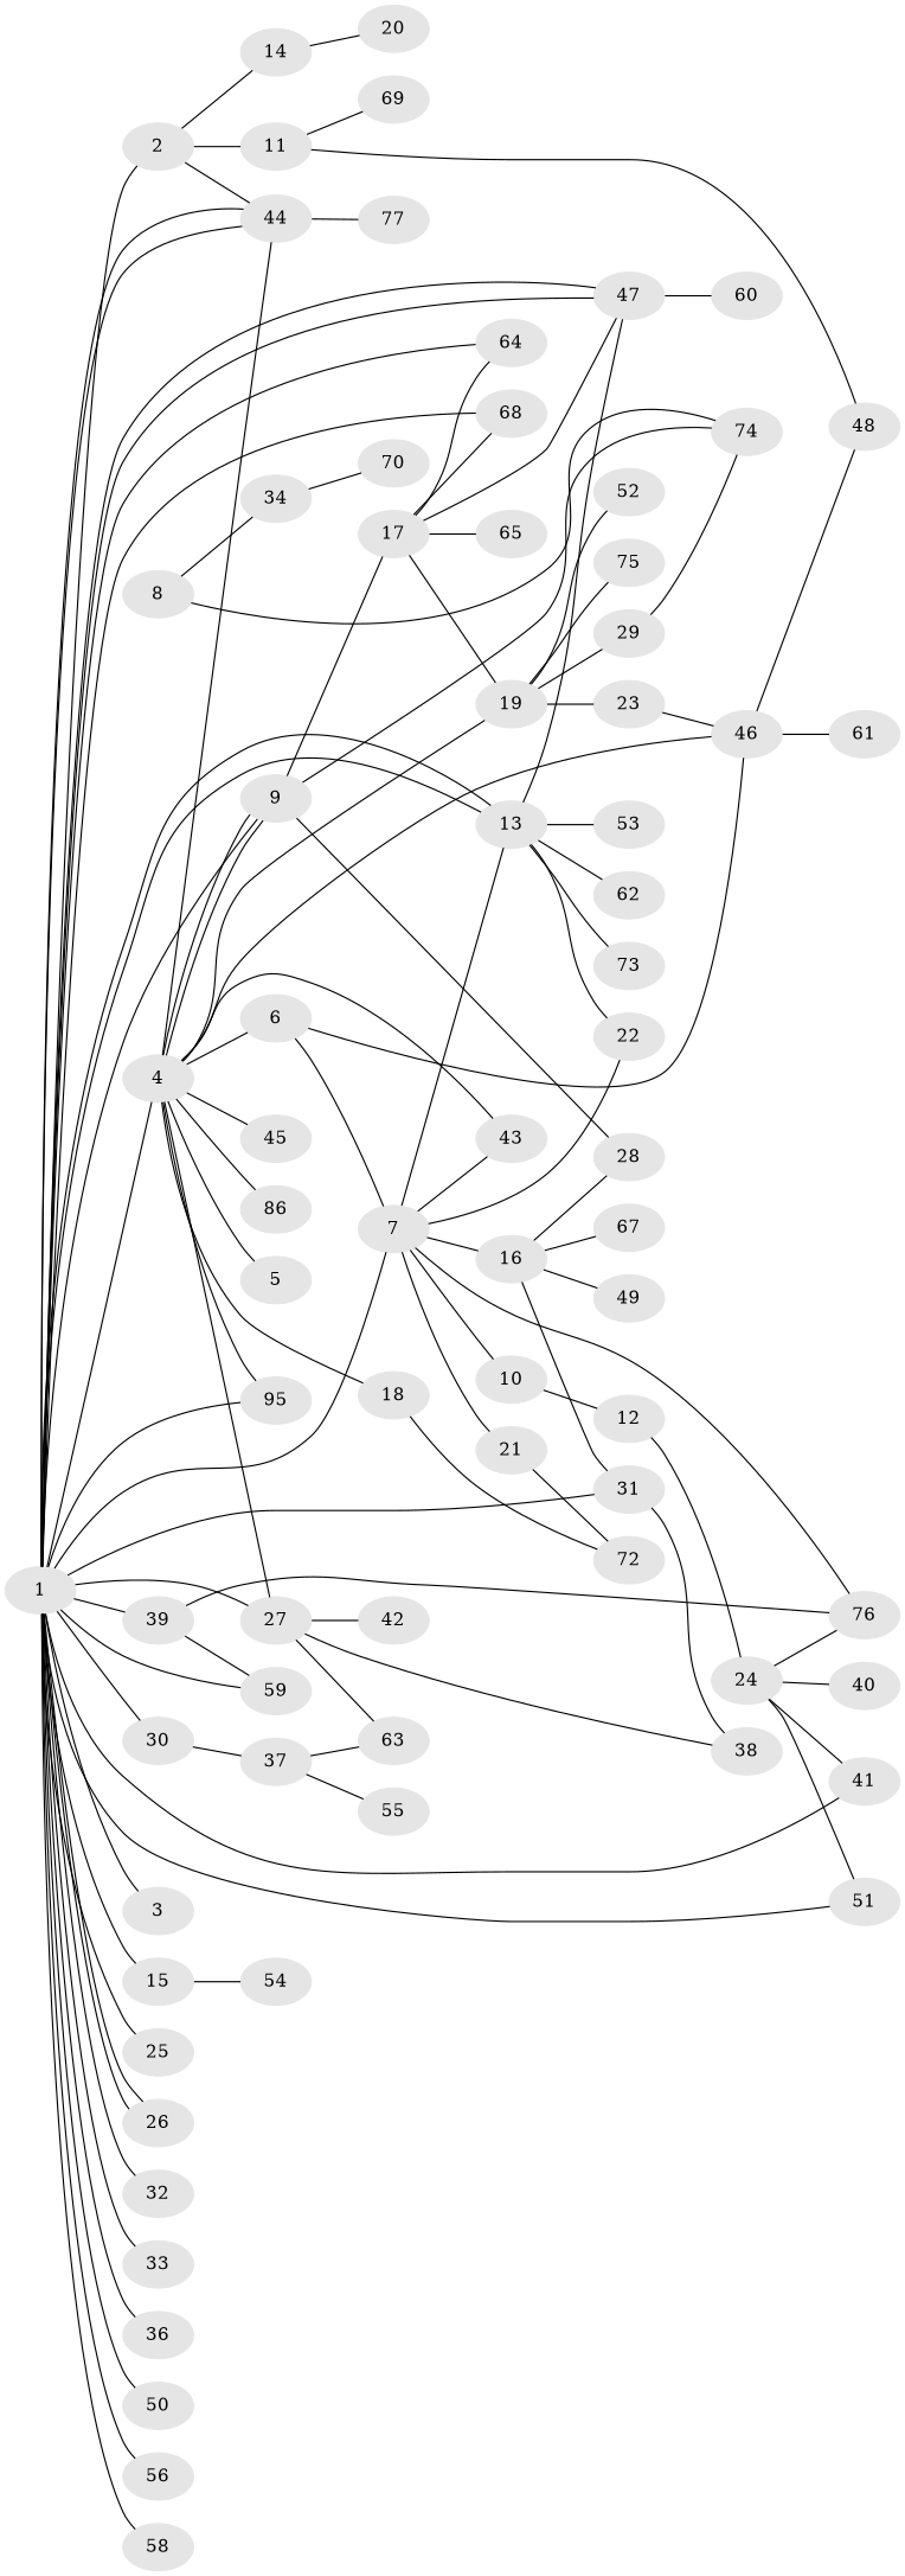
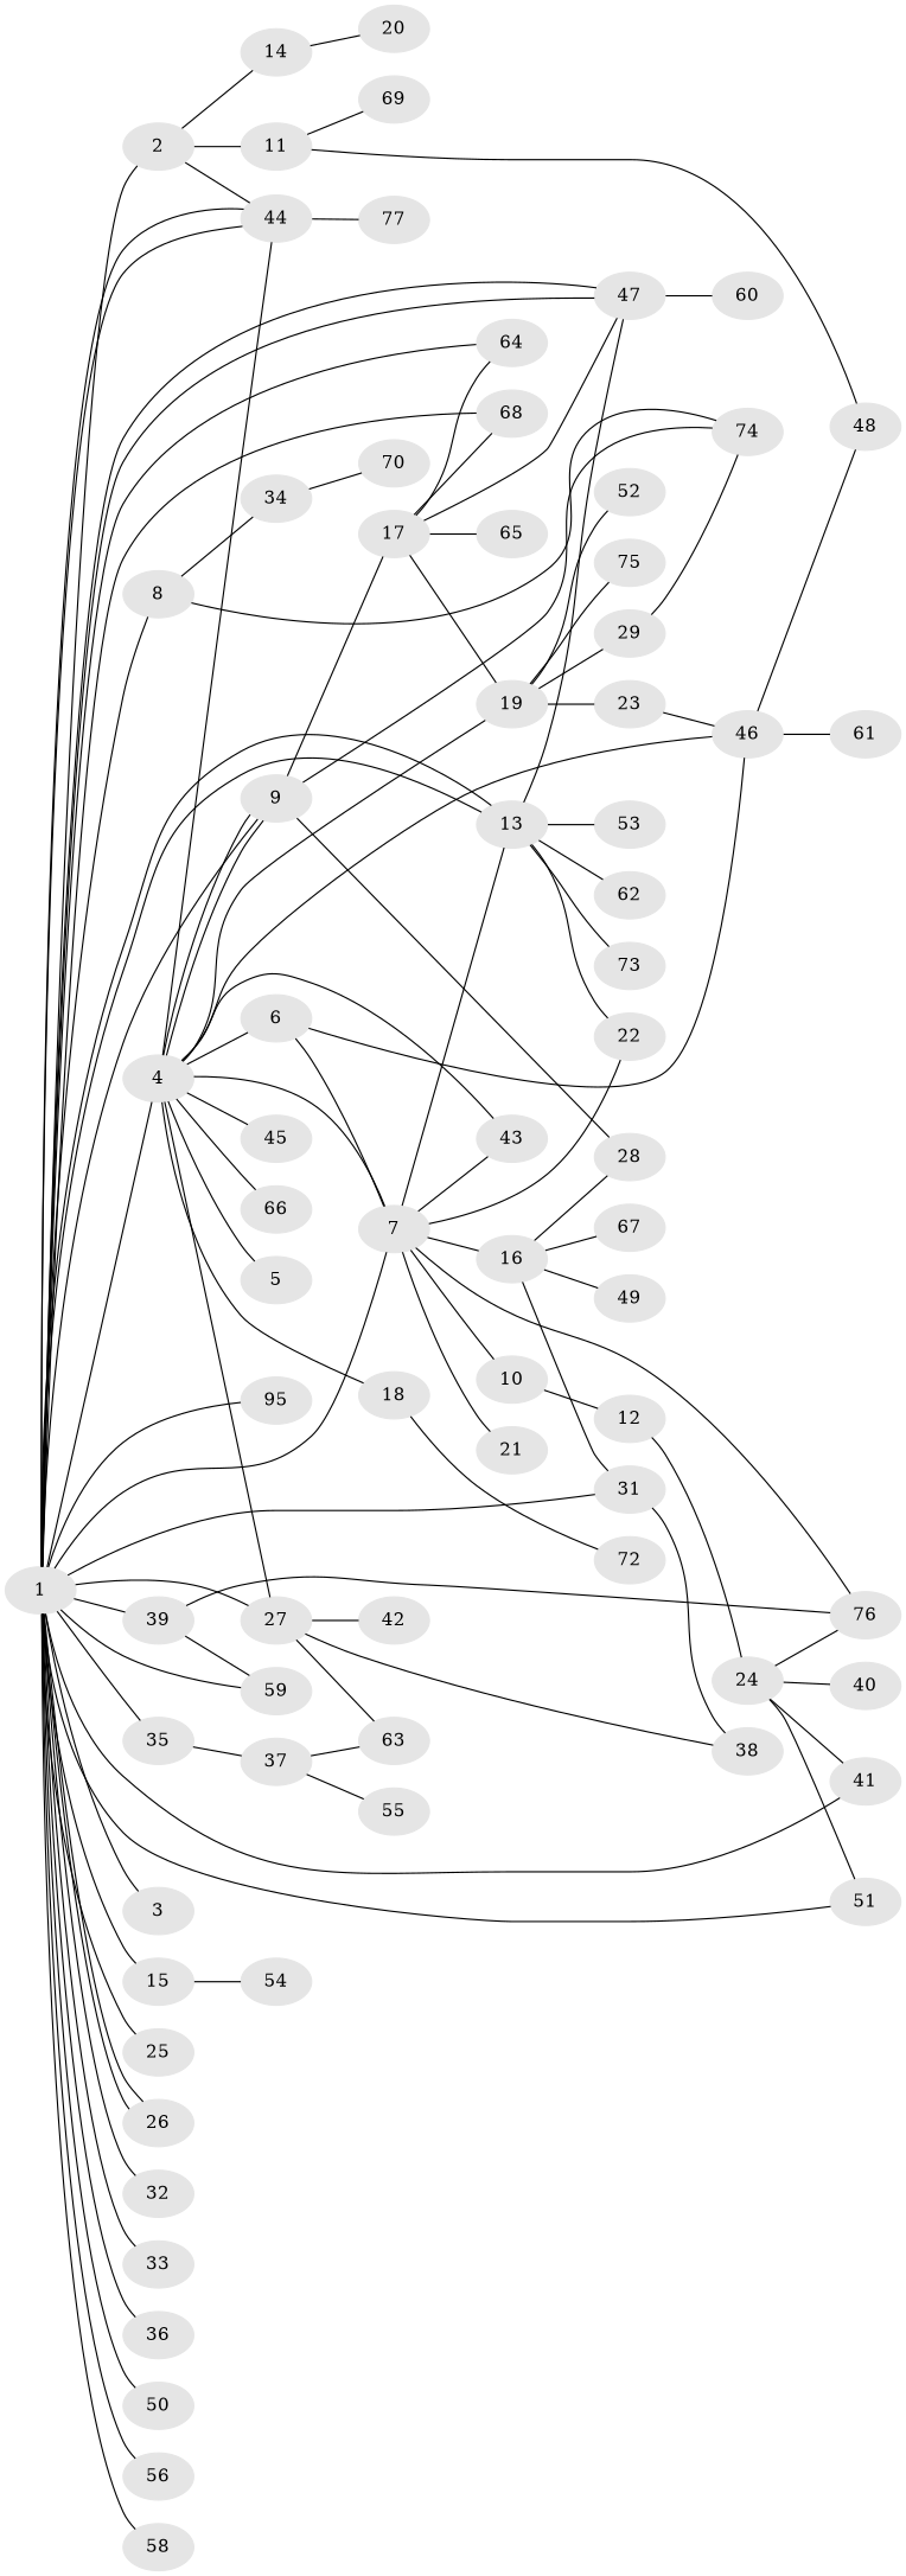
  graph {
    rankdir=LR
    node [color=gray90 style=filled]
    1
    2
    3
    4
    7
    8
    9
    13
    15
    25
    26
    27
-   30
+   30 [label=35]
    31
    32
    33
    n17 [label=95]
    36
    39
    41
    44
    47
    50
    51
    56
    58
    59
    64
    68
    11
    14
    5
    6
    18
    19
    43
    45
    46
-   66 [label=86]
+   66
    10
    16
    21
    22
    76
    34
    74
    17
    28
    53
    62
    73
    54
    38
    42
    63
    37
    77
    60
    48
    69
    20
    72
    23
    29
    52
    75
    61
    12
    49
    67
    70
    65
    24
    40
    55
    1 -- 2
    1 -- 3
    1 -- 4
    1 -- 7
+   1 -- 8
    1 -- 9
    1 -- 13
    1 -- 13
    1 -- 15
    1 -- 25
    1 -- 26
    1 -- 26
    1 -- 27
    1 -- 30
    1 -- 31
    1 -- 32
    1 -- 33
    1 -- n17
    1 -- 36
    1 -- 39
    1 -- 41
    1 -- 44
    1 -- 44
    1 -- 47
    1 -- 47
    1 -- 50
    1 -- 51
    1 -- 56
    1 -- 58
    1 -- 59
    1 -- 64
    1 -- 68
    2 -- 44
    2 -- 11
    2 -- 14
    4 -- 9
    4 -- 9
    4 -- 27
-   4 -- n17
+   4 -- 7
    4 -- 44
    4 -- 5
    4 -- 6
    4 -- 18
    4 -- 19
    4 -- 43
    4 -- 45
    4 -- 46
    4 -- 66
    7 -- 13
    7 -- 43
    7 -- 10
    7 -- 16
    7 -- 21
    7 -- 22
    7 -- 76
    8 -- 34
    8 -- 74
    9 -- 74
    9 -- 17
    9 -- 28
    13 -- 47
    13 -- 22
    13 -- 53
    13 -- 62
    13 -- 73
    15 -- 54
    27 -- 38
    27 -- 42
    27 -- 63
    30 -- 37
    31 -- 38
    39 -- 59
    39 -- 76
    44 -- 77
    47 -- 60
    11 -- 48
    11 -- 69
    14 -- 20
    6 -- 7
    6 -- 46
    18 -- 72
    19 -- 23
    19 -- 29
    19 -- 52
    19 -- 75
    46 -- 48
    46 -- 61
    10 -- 12
    16 -- 31
    16 -- 28
    16 -- 49
    16 -- 67
-   21 -- 72
    34 -- 70
    17 -- 47
    17 -- 64
    17 -- 68
    17 -- 19
    17 -- 65
    37 -- 63
    37 -- 55
    23 -- 46
    29 -- 74
    12 -- 24
    24 -- 41
    24 -- 51
    24 -- 76
    24 -- 40
  }
